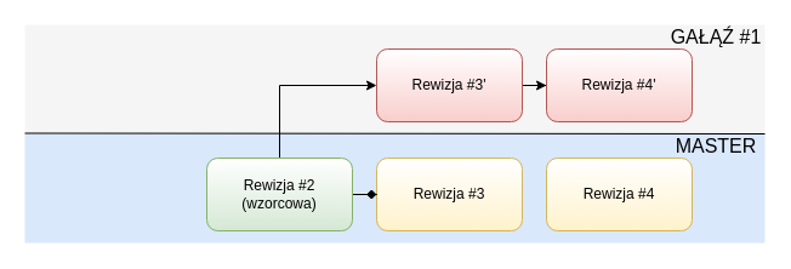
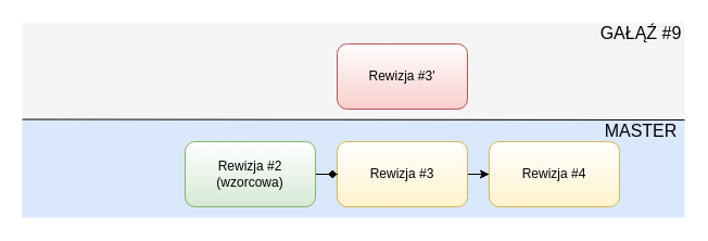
  <mxCell id="0" />
  <mxCell id="1" parent="0" />
  <mxCell id="2" value="" style="rounded=0;whiteSpace=wrap;html=1;fillColor=#dae8fc;strokeColor=none;" parent="1" vertex="1"><mxGeometry y="110" width="610" height="90" as="geometry" x="20" /></mxCell>
  <mxCell id="3" value="" style="rounded=0;whiteSpace=wrap;html=1;strokeColor=none;fillColor=#f5f5f5;fontColor=#333333;" parent="1" vertex="1"><mxGeometry width="610" height="90" as="geometry" x="20" y="20" /></mxCell>
- <mxCell id="4" style="edgeStyle=orthogonalEdgeStyle;rounded=0;orthogonalLoop=1;jettySize=auto;html=1;exitX=1;exitY=0.5;exitDx=0;exitDy=0;" parent="1" source="5" target="14" edge="1"><mxGeometry relative="1" as="geometry" /></mxCell>
  <mxCell id="5" value="Rewizja #3'" style="rounded=1;whiteSpace=wrap;html=1;fillColor=#f8cecc;strokeColor=#b85450;gradientColor=#ffffff;gradientDirection=north;" parent="1" vertex="1"><mxGeometry x="310" y="40" width="120" height="60" as="geometry" /></mxCell>
+ <mxCell id="6" style="edgeStyle=orthogonalEdgeStyle;rounded=0;orthogonalLoop=1;jettySize=auto;html=1;exitX=1;exitY=0.5;exitDx=0;exitDy=0;" parent="1" source="7" target="15" edge="1"><mxGeometry relative="1" as="geometry" /></mxCell>
  <mxCell id="7" value="Rewizja #3" style="rounded=1;whiteSpace=wrap;html=1;fillColor=#fff2cc;strokeColor=#d6b656;gradientColor=#ffffff;gradientDirection=north;" parent="1" vertex="1"><mxGeometry x="310" y="130" width="120" height="60" as="geometry" /></mxCell>
  <mxCell id="8" style="edgeStyle=orthogonalEdgeStyle;rounded=0;orthogonalLoop=1;jettySize=auto;html=1;endArrow=diamond;" parent="1" source="10" target="7" edge="1"><mxGeometry relative="1" as="geometry" /></mxCell>
- <mxCell id="9" style="edgeStyle=orthogonalEdgeStyle;rounded=0;orthogonalLoop=1;jettySize=auto;html=1;entryX=0;entryY=0.5;entryDx=0;entryDy=0;" parent="1" source="10" target="5" edge="1"><mxGeometry relative="1" as="geometry"><Array as="points"><mxPoint x="230" y="70" /></Array></mxGeometry></mxCell>
  <mxCell id="10" value="&lt;div&gt;Rewizja #2&lt;/div&gt;(wzorcowa)" style="rounded=1;whiteSpace=wrap;html=1;fillColor=#d5e8d4;strokeColor=#82b366;gradientColor=#ffffff;gradientDirection=north;" parent="1" vertex="1"><mxGeometry x="170" y="130" width="120" height="60" as="geometry" /></mxCell>
  <mxCell id="11" value="" style="endArrow=none;html=1;" parent="1" edge="1"><mxGeometry width="50" height="50" relative="1" as="geometry"><mxPoint y="109.5" as="sourcePoint" x="20" /><mxPoint x="630" y="110" as="targetPoint" /></mxGeometry></mxCell>
  <mxCell id="12" value="&lt;font style=&quot;font-size: 16px&quot;&gt;MASTER&lt;/font&gt;" style="text;html=1;strokeColor=none;fillColor=none;align=center;verticalAlign=middle;whiteSpace=wrap;rounded=0;" parent="1" vertex="1"><mxGeometry x="570" y="110" width="40" height="20" as="geometry" /></mxCell>
- <mxCell id="13" value="&lt;font style=&quot;font-size: 16px&quot;&gt;GAŁĄŹ #1&lt;/font&gt;" style="text;html=1;strokeColor=none;fillColor=none;align=center;verticalAlign=middle;whiteSpace=wrap;rounded=0;" parent="1" vertex="1"><mxGeometry x="550" width="80" height="20" as="geometry" y="20" /></mxCell>
- <mxCell id="14" value="Rewizja #4'" style="rounded=1;whiteSpace=wrap;html=1;fillColor=#f8cecc;strokeColor=#b85450;gradientColor=#ffffff;gradientDirection=north;" parent="1" vertex="1"><mxGeometry x="450" y="40" width="120" height="60" as="geometry" /></mxCell>
+ <mxCell id="13" value="&lt;font style=&quot;font-size: 16px&quot;&gt;GAŁĄŹ #9&lt;/font&gt;" style="text;html=1;strokeColor=none;fillColor=none;align=center;verticalAlign=middle;whiteSpace=wrap;rounded=0;" parent="1" vertex="1"><mxGeometry x="550" width="80" height="20" as="geometry" y="20" /></mxCell>
  <mxCell id="15" value="Rewizja #4" style="rounded=1;whiteSpace=wrap;html=1;fillColor=#fff2cc;strokeColor=#d6b656;gradientColor=#ffffff;gradientDirection=north;" parent="1" vertex="1"><mxGeometry x="450" y="130" width="120" height="60" as="geometry" /></mxCell>
